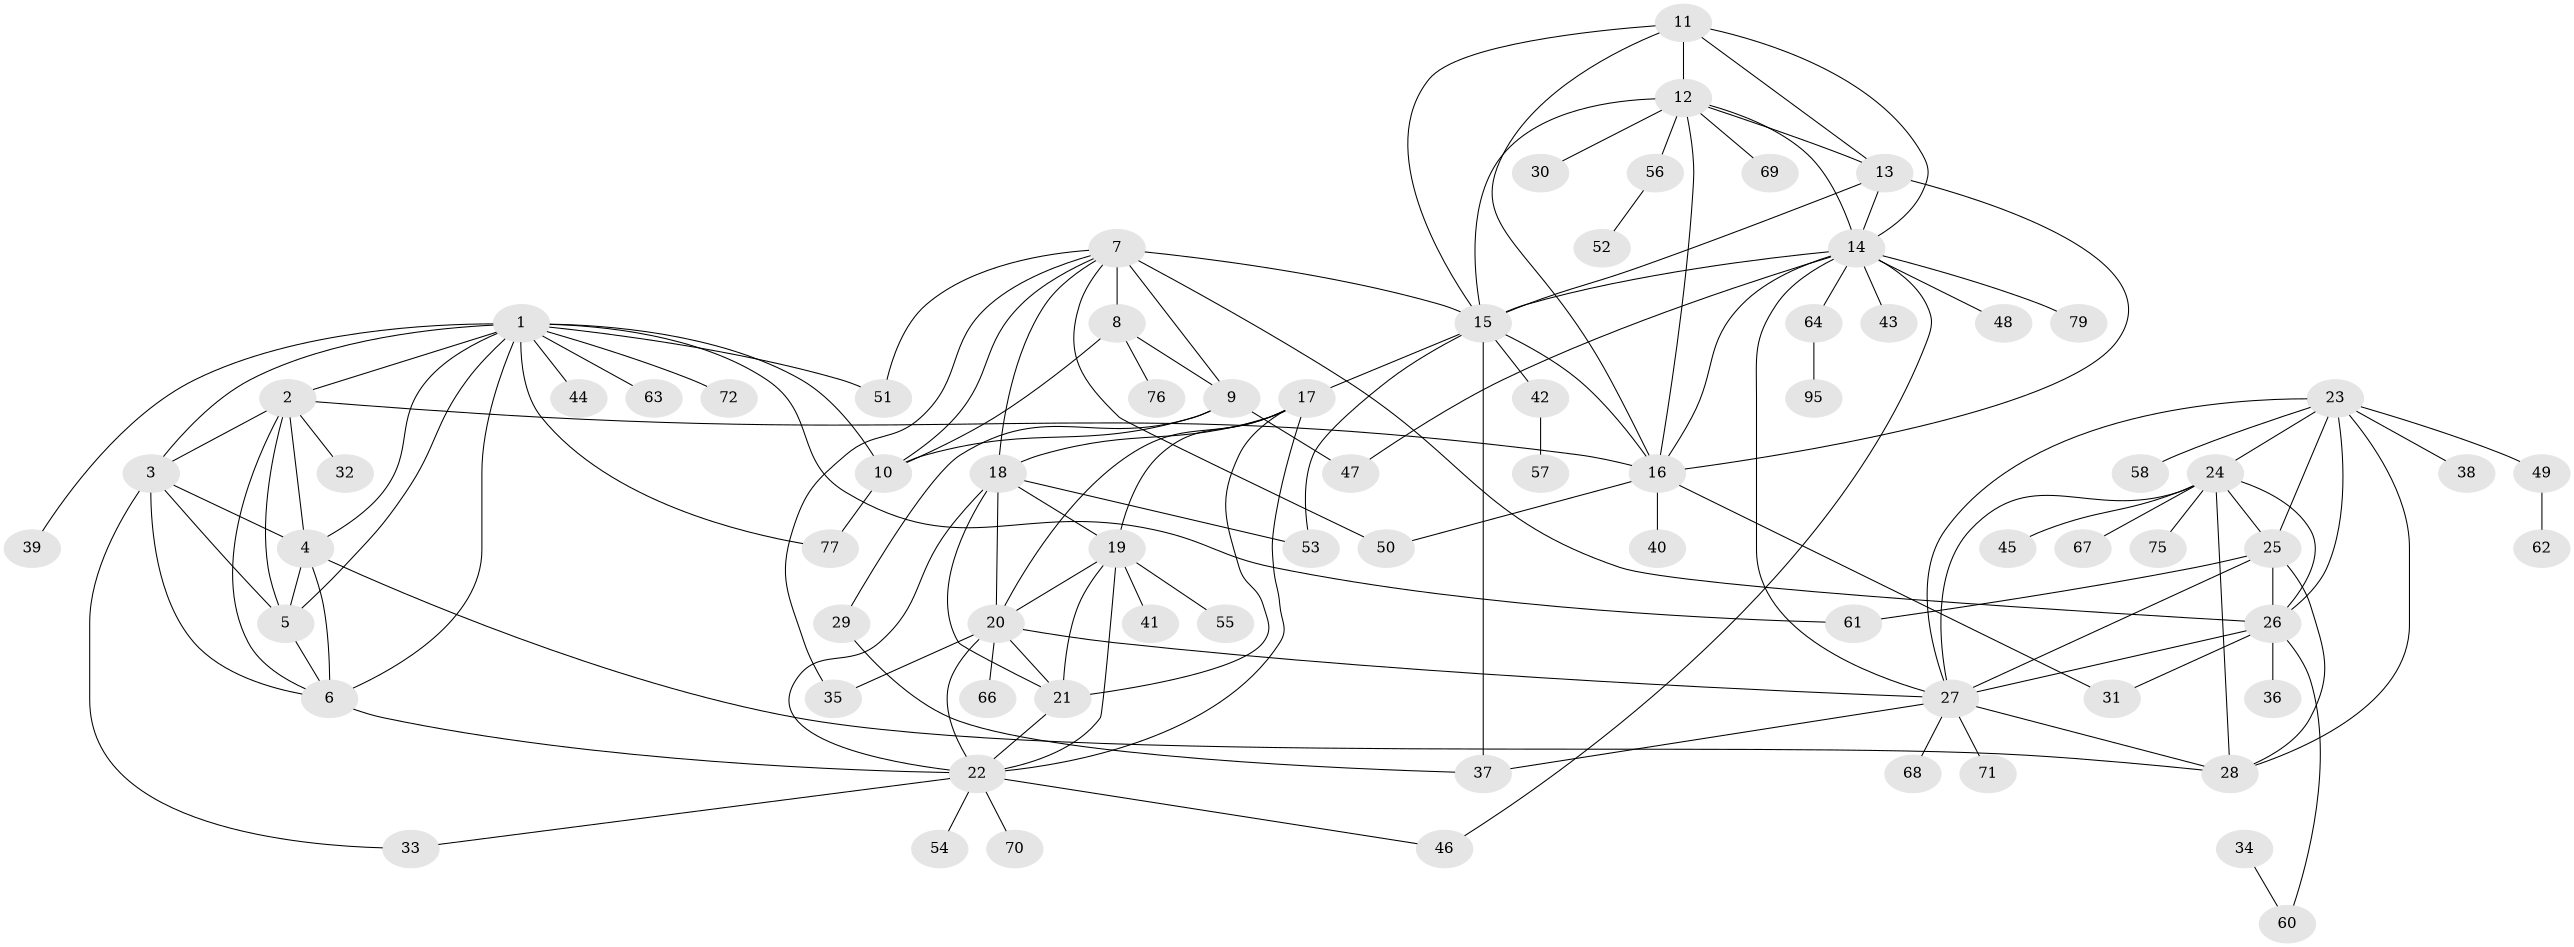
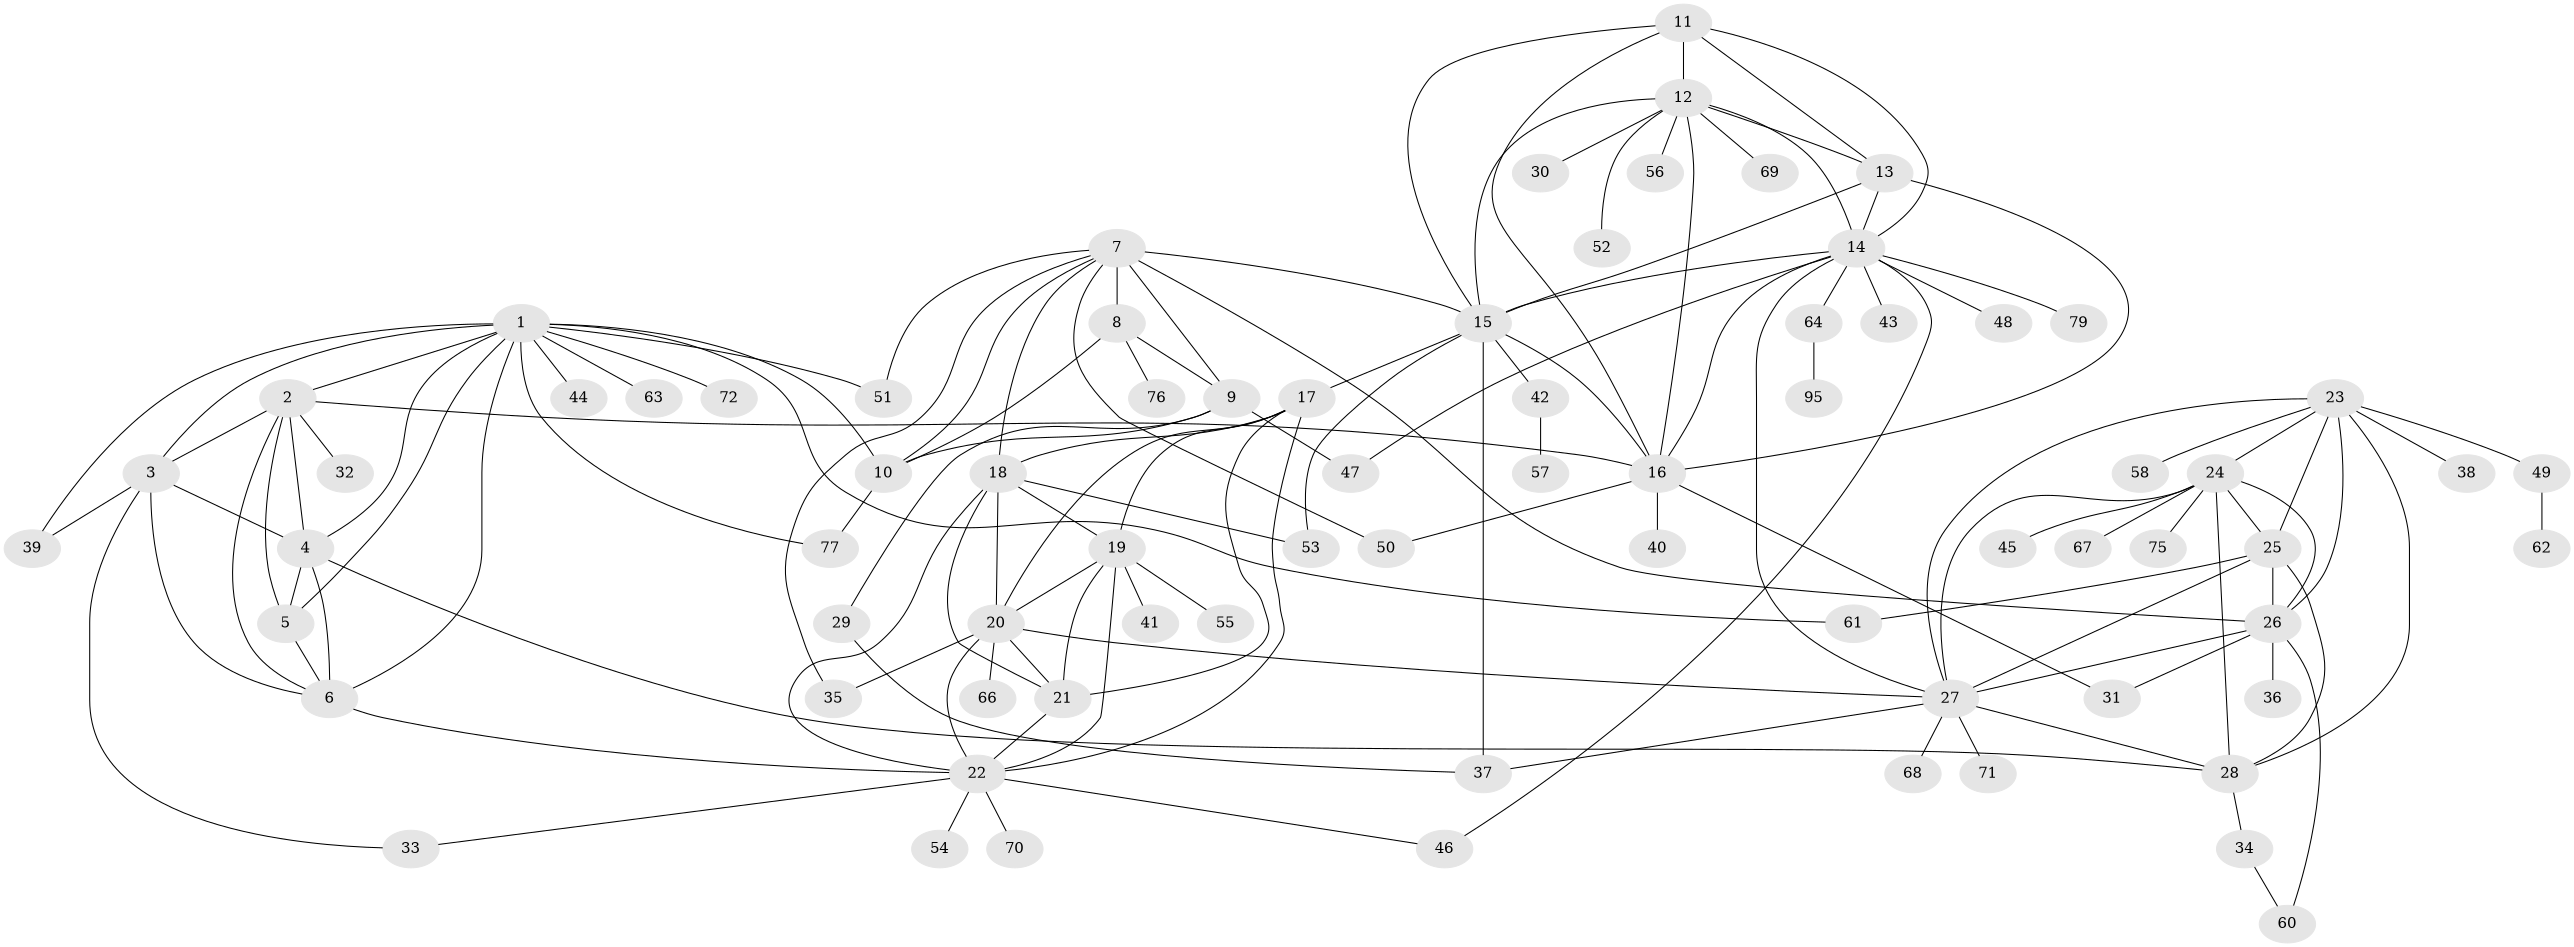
  graph {
    node [color=gray90 style=filled]
    edge [weight=1.0]
    1
    2
    3
    4
    5
    6
    10
    39
    44
    51
    61
    63
    72
    n14 [label=77]
    16
    32
    33
    28
    22
    50
    31
    40
    34
    46
    54
    70
    7
    8
    9
    15
    18
    26
    35
    76
    29
    47
    17
    37
    42
    53
    19
    20
    21
    27
    36
    60
    11
    12
    13
    14
    30
    52
    56
    69
    43
    48
    n57 [label=79]
    64
    68
    71
    n61 [label=95]
    57
    41
    55
    66
    23
    24
    25
    38
    49
    58
    45
    67
    75
    62
    1 -- 2
    1 -- 3
    1 -- 4
    1 -- 5
    1 -- 6
    1 -- 10
    1 -- 39
    1 -- 44
    1 -- 51
    1 -- 61
    1 -- 63
    1 -- 72
    1 -- n14
    2 -- 3
    2 -- 4
    2 -- 5
    2 -- 6
    2 -- 16
    2 -- 32
    3 -- 4
-   3 -- 5
+   3 -- 39
    3 -- 6
    3 -- 33
    4 -- 5 [weight=2.0]
    4 -- 6
    4 -- 28
    5 -- 6
    6 -- 22
    10 -- n14
    16 -- 50
    16 -- 31
    16 -- 40
+   28 -- 34
    22 -- 33
    22 -- 46
    22 -- 54
    22 -- 70
    34 -- 60
    7 -- 10 [weight=3.0]
    7 -- 51
    7 -- 50
    7 -- 8 [weight=3.0]
    7 -- 9 [weight=3.0]
    7 -- 15
    7 -- 18
    7 -- 26
    7 -- 35
    8 -- 10
    8 -- 9
    8 -- 76
    9 -- 10
    9 -- 29
    9 -- 47 [weight=8.0]
    15 -- 16
    15 -- 17
    15 -- 37
    15 -- 42
    15 -- 53
    18 -- 22
    18 -- 53
    18 -- 19
    18 -- 20
    18 -- 21
    26 -- 31
    26 -- 27
    26 -- 36
    26 -- 60
    29 -- 37
    17 -- 22
    17 -- 18
    17 -- 19
    17 -- 20
    17 -- 21
    42 -- 57
    19 -- 22
    19 -- 20
    19 -- 21
    19 -- 41
    19 -- 55 [weight=5.0]
    20 -- 22
    20 -- 35
    20 -- 21
    20 -- 27
    20 -- 66
    21 -- 22
    27 -- 28
    27 -- 37
    27 -- 68
    27 -- 71
    11 -- 16
    11 -- 15
    11 -- 12
    11 -- 13
    11 -- 14
    12 -- 16
    12 -- 15
    12 -- 13
    12 -- 14
    12 -- 30
-   56 -- 52
+   12 -- 52
    12 -- 56
    12 -- 69
    13 -- 16
    13 -- 15
    13 -- 14
    14 -- 16
    14 -- 46
    14 -- 15
    14 -- 47
    14 -- 27
    14 -- 43
    14 -- 48
    14 -- n57
    14 -- 64
    64 -- n61
    23 -- 28
    23 -- 26
    23 -- 27
    23 -- 24
    23 -- 25
    23 -- 38
    23 -- 49
    23 -- 58
    24 -- 28
    24 -- 26
    24 -- 27
    24 -- 25
    24 -- 45
    24 -- 67
    24 -- 75
    25 -- 61
    25 -- 28
    25 -- 26
    25 -- 27
    49 -- 62
  }
